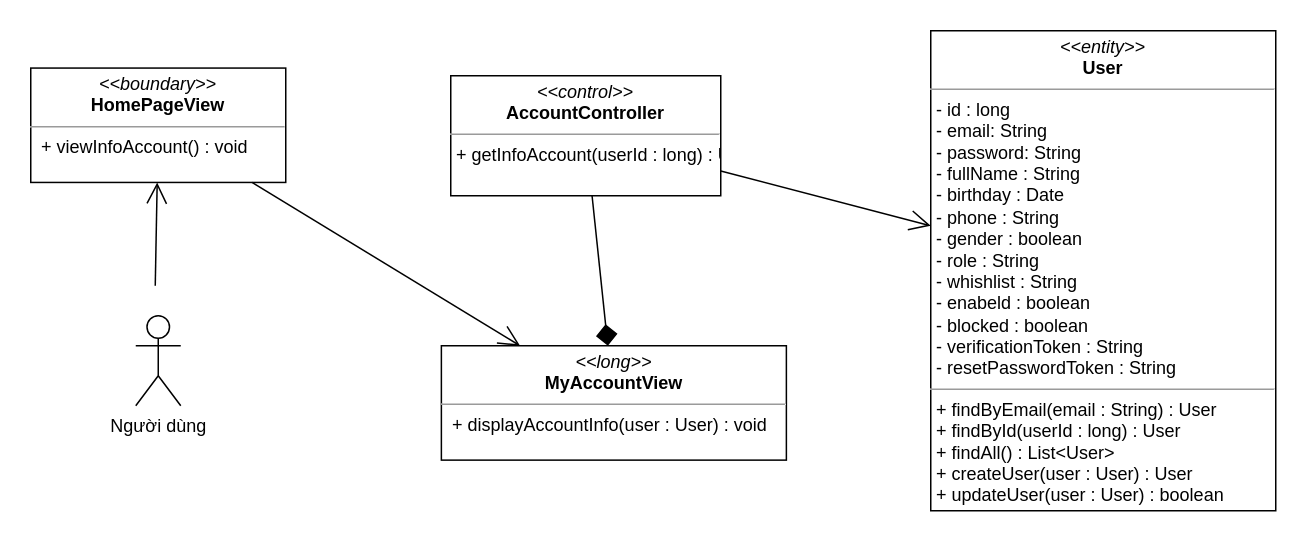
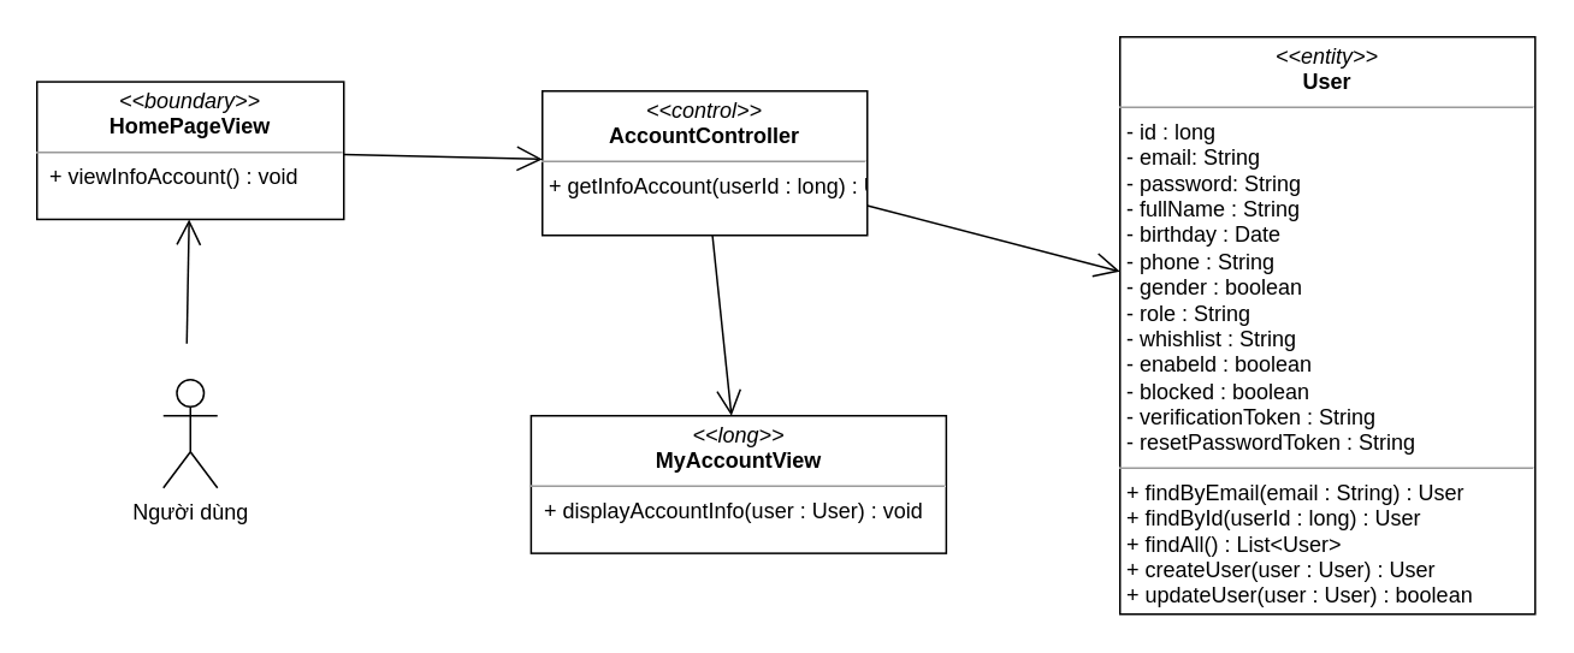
  <mxCell id="0" />
  <mxCell id="1" parent="0" />
  <mxCell id="2" value="&lt;p style=&quot;margin: 0px ; margin-top: 4px ; text-align: center&quot;&gt;&lt;i&gt;&amp;lt;&amp;lt;long&amp;gt;&amp;gt;&lt;/i&gt;&lt;br&gt;&lt;b&gt;MyAccountView&lt;/b&gt;&lt;/p&gt;&lt;hr size=&quot;1&quot;&gt;&lt;p style=&quot;margin: 0px ; margin-left: 4px&quot;&gt;&lt;span&gt;&amp;nbsp;&lt;/span&gt;&lt;span&gt;+ displayAccountInfo(user : User) : void&lt;/span&gt;&lt;/p&gt;" style="verticalAlign=top;align=left;overflow=fill;fontSize=12;fontFamily=Helvetica;html=1;" parent="1" vertex="1"><mxGeometry x="293.75" y="230" width="230" height="76.25" as="geometry" /></mxCell>
  <mxCell id="3" value="&lt;p style=&quot;margin: 0px ; margin-top: 4px ; text-align: center&quot;&gt;&lt;i&gt;&amp;lt;&amp;lt;entity&amp;gt;&amp;gt;&lt;/i&gt;&lt;br&gt;&lt;b&gt;User&lt;/b&gt;&lt;/p&gt;&lt;hr size=&quot;1&quot;&gt;&lt;p style=&quot;margin: 0px ; margin-left: 4px&quot;&gt;- id : long&lt;/p&gt;&lt;p style=&quot;margin: 0px ; margin-left: 4px&quot;&gt;- email: String&lt;br&gt;- password: String&lt;/p&gt;&lt;p style=&quot;margin: 0px ; margin-left: 4px&quot;&gt;- fullName : String&lt;/p&gt;&lt;p style=&quot;margin: 0px ; margin-left: 4px&quot;&gt;- birthday : Date&lt;/p&gt;&lt;p style=&quot;margin: 0px ; margin-left: 4px&quot;&gt;- phone : String&lt;/p&gt;&lt;p style=&quot;margin: 0px ; margin-left: 4px&quot;&gt;- gender : boolean&lt;/p&gt;&lt;p style=&quot;margin: 0px ; margin-left: 4px&quot;&gt;- role : String&lt;/p&gt;&lt;p style=&quot;margin: 0px ; margin-left: 4px&quot;&gt;- whishlist : String&lt;/p&gt;&lt;p style=&quot;margin: 0px ; margin-left: 4px&quot;&gt;- enabeld : boolean&lt;/p&gt;&lt;p style=&quot;margin: 0px ; margin-left: 4px&quot;&gt;- blocked : boolean&lt;/p&gt;&lt;p style=&quot;margin: 0px ; margin-left: 4px&quot;&gt;- verificationToken : String&lt;/p&gt;&lt;p style=&quot;margin: 0px ; margin-left: 4px&quot;&gt;- resetPasswordToken : String&lt;/p&gt;&lt;hr size=&quot;1&quot;&gt;&lt;p style=&quot;margin: 0px 0px 0px 4px&quot;&gt;+ findByEmail(email : String) : User&amp;nbsp;&lt;/p&gt;&lt;p style=&quot;margin: 0px 0px 0px 4px&quot;&gt;+ findById(userId : long) : User&lt;/p&gt;&lt;p style=&quot;margin: 0px 0px 0px 4px&quot;&gt;+ findAll() : List&amp;lt;User&amp;gt;&lt;/p&gt;&lt;p style=&quot;margin: 0px 0px 0px 4px&quot;&gt;+ createUser(user : User) : User&lt;/p&gt;&lt;p style=&quot;margin: 0px 0px 0px 4px&quot;&gt;+ updateUser(user : User) : boolean&lt;/p&gt;" style="verticalAlign=top;align=left;overflow=fill;fontSize=12;fontFamily=Helvetica;html=1;" parent="1" vertex="1"><mxGeometry x="620" y="20" width="230" height="320" as="geometry" /></mxCell>
  <mxCell id="4" value="&lt;p style=&quot;margin: 0px ; margin-top: 4px ; text-align: center&quot;&gt;&lt;i&gt;&amp;lt;&amp;lt;control&amp;gt;&amp;gt;&lt;/i&gt;&lt;br&gt;&lt;b&gt;AccountController&lt;/b&gt;&lt;br&gt;&lt;/p&gt;&lt;hr size=&quot;1&quot;&gt;&lt;p style=&quot;margin: 0px ; margin-left: 4px&quot;&gt;&lt;span&gt;+ getInfoAccount(userId : long) : User&lt;/span&gt;&lt;br&gt;&lt;/p&gt;" style="verticalAlign=top;align=left;overflow=fill;fontSize=12;fontFamily=Helvetica;html=1;" parent="1" vertex="1"><mxGeometry x="300" y="50" width="180" height="80" as="geometry" /></mxCell>
- <mxCell id="5" value="" style="endArrow=diamond;endFill=1;endSize=12;html=1;" parent="1" source="4" target="2" edge="1"><mxGeometry width="160" relative="1" as="geometry"><mxPoint x="600" y="160" as="sourcePoint" /><mxPoint x="760" y="80" as="targetPoint" /></mxGeometry></mxCell>
+ <mxCell id="5" value="" style="endArrow=open;endFill=1;endSize=12;html=1;" parent="1" source="4" target="2" edge="1"><mxGeometry width="160" relative="1" as="geometry"><mxPoint x="600" y="160" as="sourcePoint" /><mxPoint x="760" y="80" as="targetPoint" /></mxGeometry></mxCell>
  <mxCell id="6" value="" style="endArrow=open;endFill=1;endSize=12;html=1;" parent="1" source="4" target="3" edge="1"><mxGeometry width="160" relative="1" as="geometry"><mxPoint x="600" y="80" as="sourcePoint" /><mxPoint x="625" y="212.128" as="targetPoint" /></mxGeometry></mxCell>
  <mxCell id="7" value="&lt;p style=&quot;margin: 0px ; margin-top: 4px ; text-align: center&quot;&gt;&lt;i&gt;&amp;lt;&amp;lt;boundary&amp;gt;&amp;gt;&lt;/i&gt;&lt;br&gt;&lt;b&gt;HomePageView&lt;/b&gt;&lt;/p&gt;&lt;hr size=&quot;1&quot;&gt;&lt;p style=&quot;margin: 0px ; margin-left: 4px&quot;&gt;&lt;span&gt;&amp;nbsp;&lt;/span&gt;&lt;span&gt;+ viewInfoAccount() : void&lt;/span&gt;&lt;/p&gt;" style="verticalAlign=top;align=left;overflow=fill;fontSize=12;fontFamily=Helvetica;html=1;" parent="1" vertex="1"><mxGeometry x="20" y="44.88" width="170" height="76.25" as="geometry" /></mxCell>
- <mxCell id="8" value="" style="endArrow=open;endFill=1;endSize=12;html=1;" parent="1" source="7" target="2" edge="1"><mxGeometry width="160" relative="1" as="geometry"><mxPoint x="390" y="212.125" as="sourcePoint" /><mxPoint x="530" y="209.241" as="targetPoint" /></mxGeometry></mxCell>
+ <mxCell id="8" value="" style="endArrow=open;endFill=1;endSize=12;html=1;" parent="1" source="7" target="4" edge="1"><mxGeometry width="160" relative="1" as="geometry"><mxPoint x="390" y="212.125" as="sourcePoint" /><mxPoint x="530" y="209.241" as="targetPoint" /></mxGeometry></mxCell>
  <mxCell id="9" value="Người dùng" style="shape=umlActor;verticalLabelPosition=bottom;verticalAlign=top;html=1;" parent="1" vertex="1"><mxGeometry x="90" y="210" width="30" height="60" as="geometry" /></mxCell>
  <mxCell id="10" value="" style="endArrow=open;endFill=1;endSize=12;html=1;" parent="1" target="7" edge="1"><mxGeometry width="160" relative="1" as="geometry"><mxPoint x="103" y="190" as="sourcePoint" /><mxPoint x="710" y="190" as="targetPoint" /></mxGeometry></mxCell>
